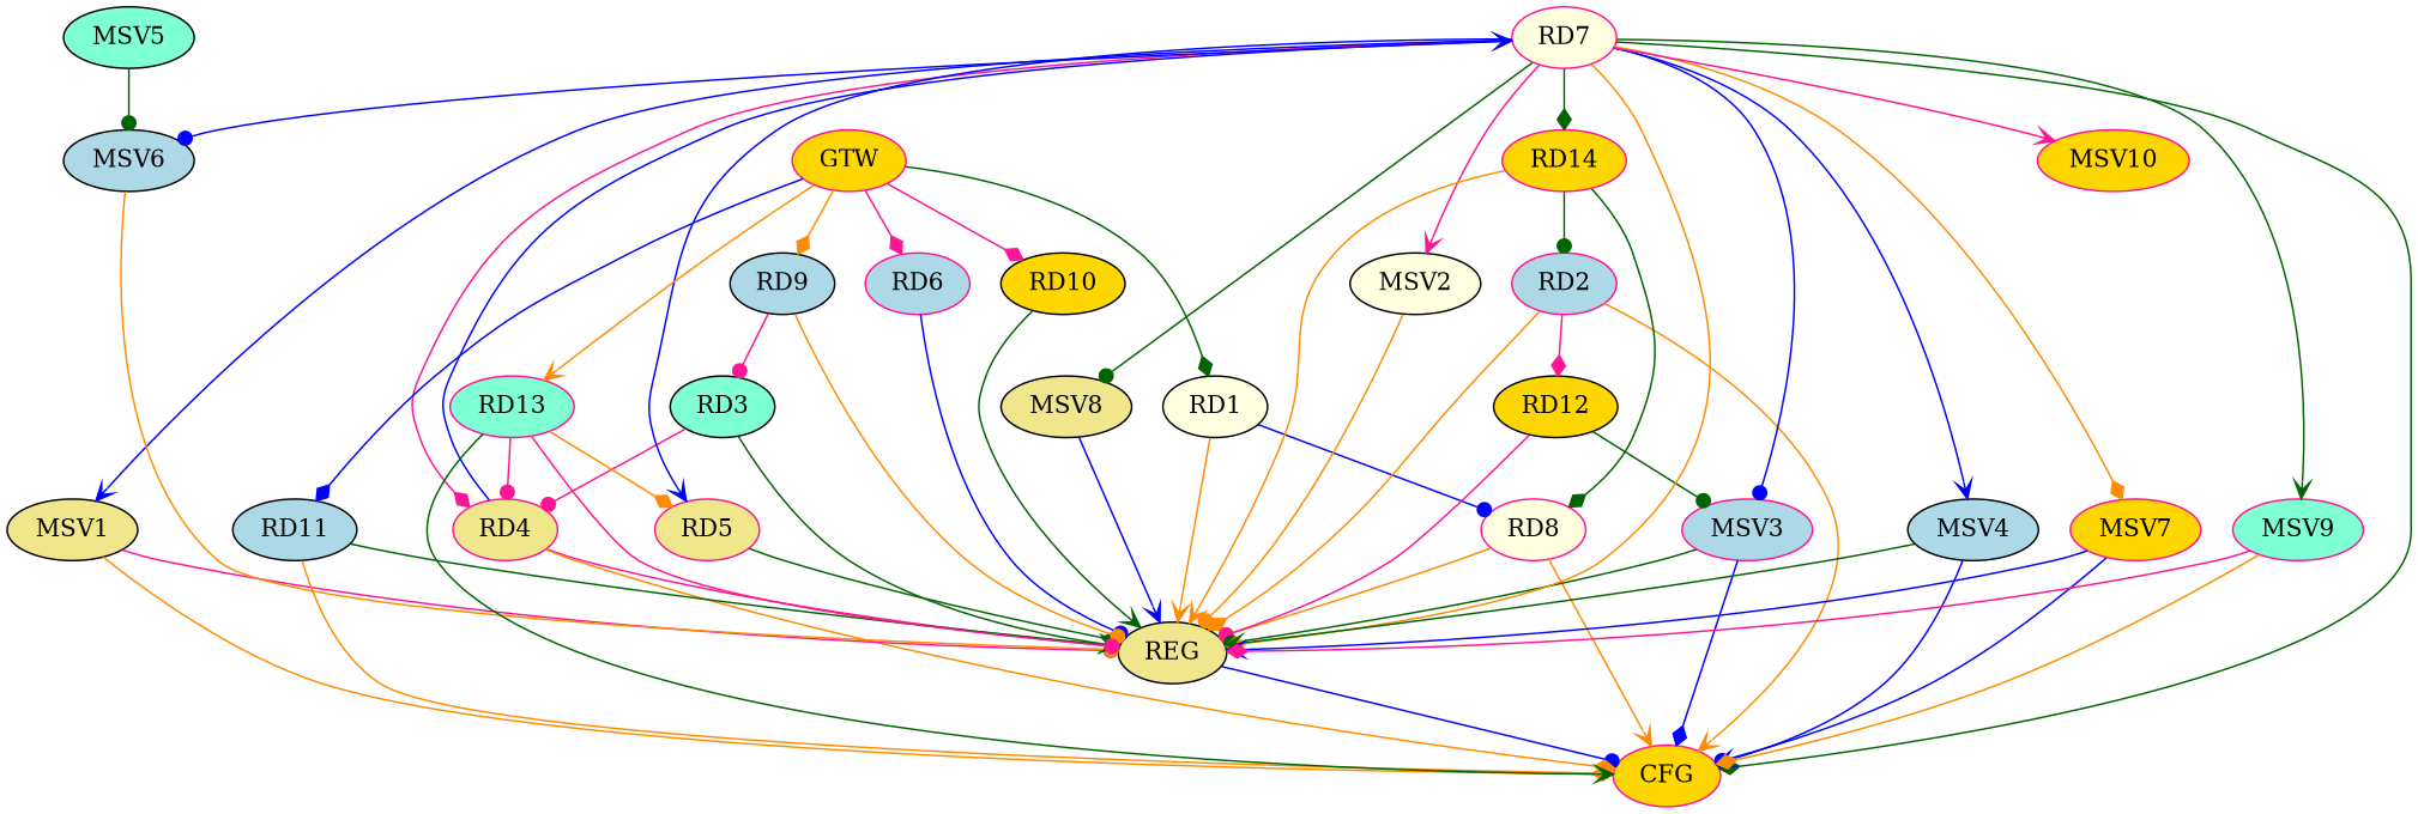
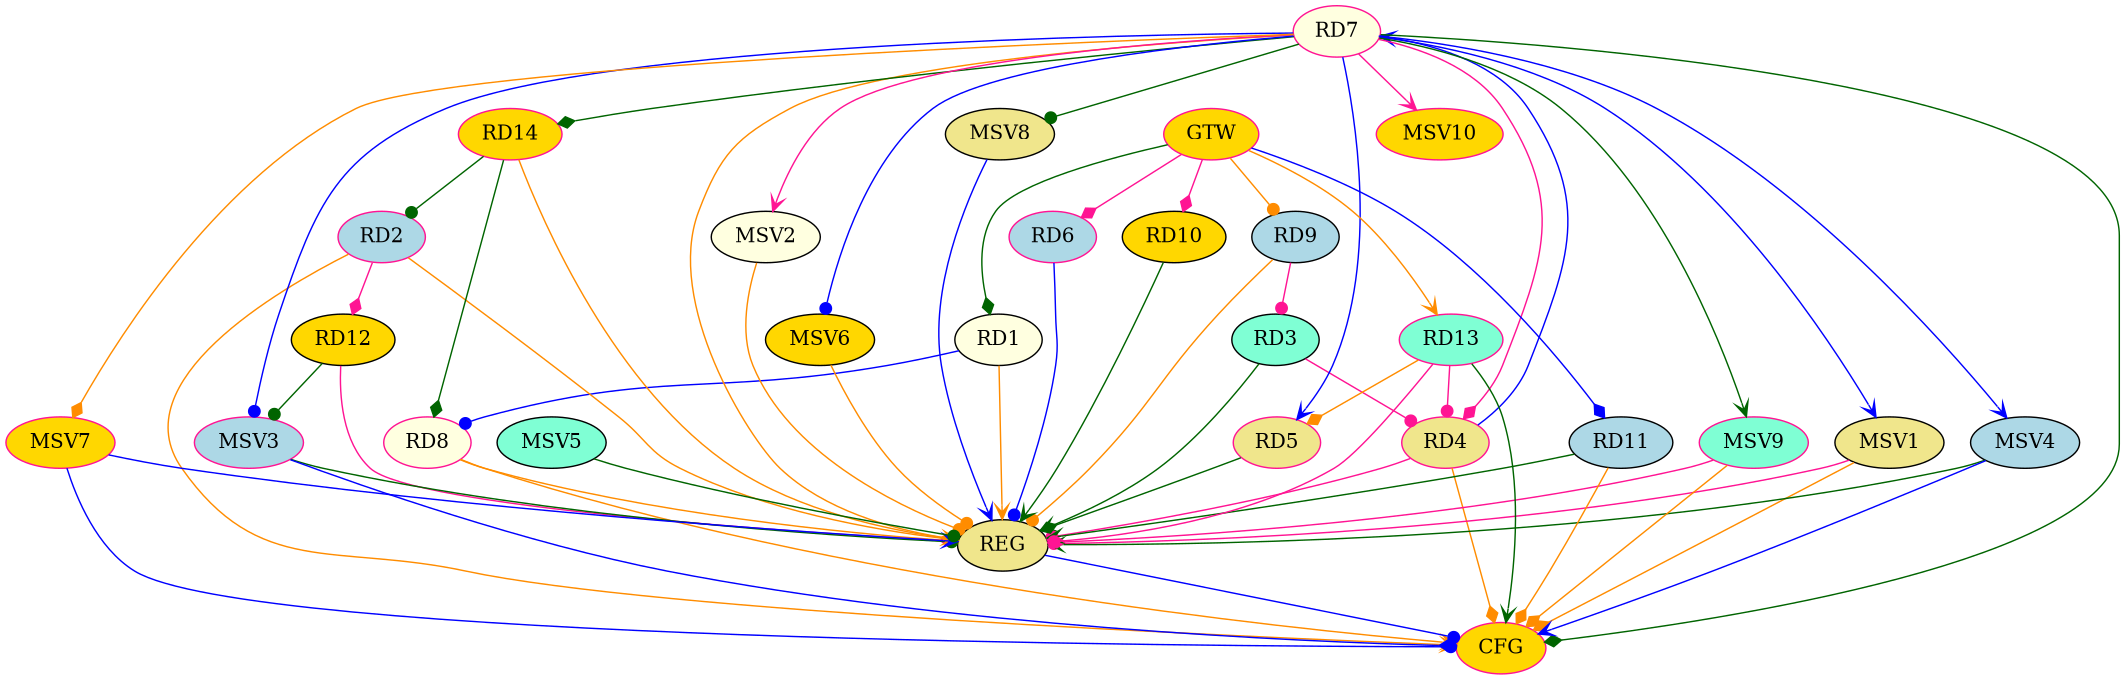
  strict digraph {
    node [color=deeppink fillcolor=gold style=filled]
    edge [arrowhead=dot color=darkorange]
    n1 [color=black fillcolor=lightyellow label=RD1]
    n2 [fillcolor=lightyellow label=RD8]
    n3 [color=black fillcolor=khaki label=REG]
    n4 [label=CFG]
    n5 [fillcolor=lightblue label=RD2]
    n6 [color=black label=RD12]
    n7 [fillcolor=lightblue label=MSV3]
    n8 [color=black fillcolor=aquamarine label=RD3]
    n9 [fillcolor=khaki label=RD4]
    n10 [fillcolor=lightyellow label=RD7]
    n11 [fillcolor=khaki label=RD5]
    n12 [label=RD14]
    n13 [color=black fillcolor=khaki label=MSV1]
    n14 [color=black fillcolor=lightyellow label=MSV2]
    n15 [color=black fillcolor=lightblue label=MSV4]
-   n16 [color=black fillcolor=lightblue label=MSV6]
+   n16 [color=black label=MSV6]
    n17 [label=MSV7]
    n18 [color=black fillcolor=khaki label=MSV8]
    n19 [fillcolor=aquamarine label=MSV9]
    n20 [label=MSV10]
    n21 [fillcolor=lightblue label=RD6]
    n22 [color=black fillcolor=aquamarine label=MSV5]
    n23 [color=black fillcolor=lightblue label=RD9]
    n24 [color=black label=RD10]
    n25 [color=black fillcolor=lightblue label=RD11]
    n26 [fillcolor=aquamarine label=RD13]
    n27 [label=GTW]
    n1 -> n2 [color=blue]
    n1 -> n3 [arrowhead=vee]
    n2 -> n3
    n2 -> n4 [arrowhead=vee]
    n3 -> n4 [color=blue]
    n5 -> n3 [arrowhead=diamond]
    n5 -> n4 [arrowhead=vee]
    n5 -> n6 [arrowhead=diamond color=deeppink]
-   n6 -> n3 [color=deeppink]
+   n6 -> n3 [arrowhead=diamond color=deeppink]
    n6 -> n7 [color=darkgreen]
    n7 -> n3 [color=darkgreen]
    n7 -> n4 [arrowhead=diamond color=blue]
    n8 -> n3 [arrowhead=vee color=darkgreen]
    n8 -> n9 [color=deeppink]
    n9 -> n3 [color=deeppink]
    n9 -> n4 [arrowhead=diamond]
    n9 -> n10 [arrowhead=vee color=blue]
    n10 -> n3 [arrowhead=diamond]
    n10 -> n4 [arrowhead=diamond color=darkgreen]
    n10 -> n7 [color=blue]
    n10 -> n9 [arrowhead=diamond color=deeppink]
    n10 -> n11 [arrowhead=vee color=blue]
    n10 -> n12 [arrowhead=diamond color=darkgreen]
    n10 -> n13 [arrowhead=vee color=blue]
    n10 -> n14 [arrowhead=vee color=deeppink]
    n10 -> n15 [arrowhead=vee color=blue]
    n10 -> n16 [color=blue]
    n10 -> n17 [arrowhead=diamond]
    n10 -> n18 [color=darkgreen]
    n10 -> n19 [arrowhead=vee color=darkgreen]
    n10 -> n20 [arrowhead=vee color=deeppink]
    n11 -> n3 [arrowhead=diamond color=darkgreen]
    n12 -> n2 [arrowhead=diamond color=darkgreen]
    n12 -> n3 [arrowhead=vee]
    n12 -> n5 [color=darkgreen]
    n13 -> n3 [color=deeppink]
    n13 -> n4 [arrowhead=diamond]
    n14 -> n3
    n15 -> n3 [arrowhead=vee color=darkgreen]
    n15 -> n4 [arrowhead=vee color=blue]
    n16 -> n3
    n17 -> n3 [arrowhead=vee color=blue]
    n17 -> n4 [color=blue]
    n18 -> n3 [arrowhead=vee color=blue]
    n19 -> n3 [arrowhead=diamond color=deeppink]
    n19 -> n4 [arrowhead=diamond]
    n21 -> n3 [color=blue]
-   n22 -> n16 [color=darkgreen]
+   n22 -> n3 [color=darkgreen]
    n23 -> n3
    n23 -> n8 [color=deeppink]
    n24 -> n3 [arrowhead=vee color=darkgreen]
    n25 -> n3 [arrowhead=vee color=darkgreen]
    n25 -> n4 [arrowhead=diamond]
    n26 -> n3 [color=deeppink]
    n26 -> n4 [arrowhead=vee color=darkgreen]
    n26 -> n9 [color=deeppink]
    n26 -> n11 [arrowhead=diamond]
    n27 -> n1 [arrowhead=diamond color=darkgreen]
    n27 -> n21 [arrowhead=diamond color=deeppink]
-   n27 -> n23 [arrowhead=diamond]
+   n27 -> n23
    n27 -> n24 [arrowhead=diamond color=deeppink]
    n27 -> n25 [arrowhead=diamond color=blue]
    n27 -> n26 [arrowhead=vee]
  }
